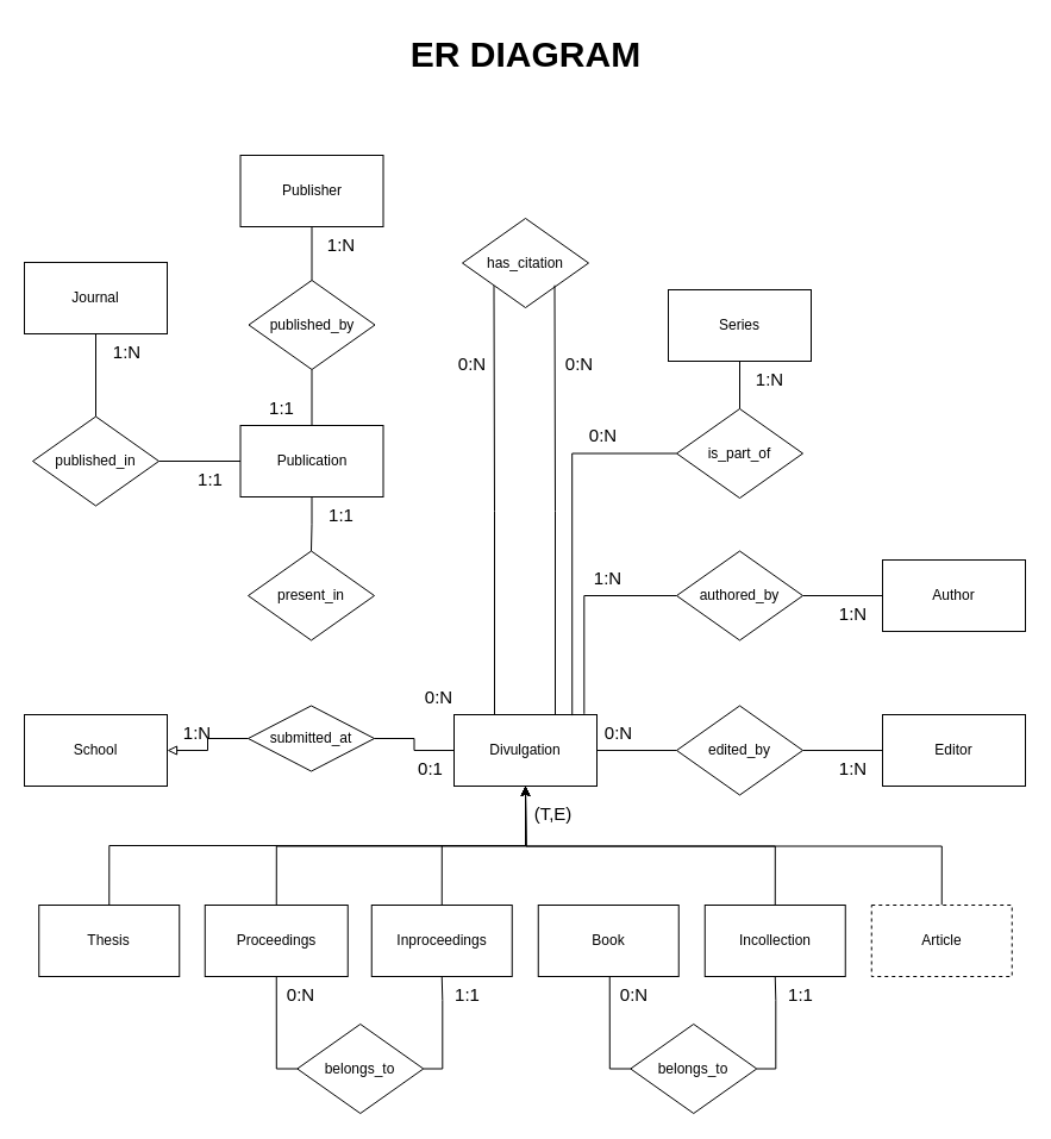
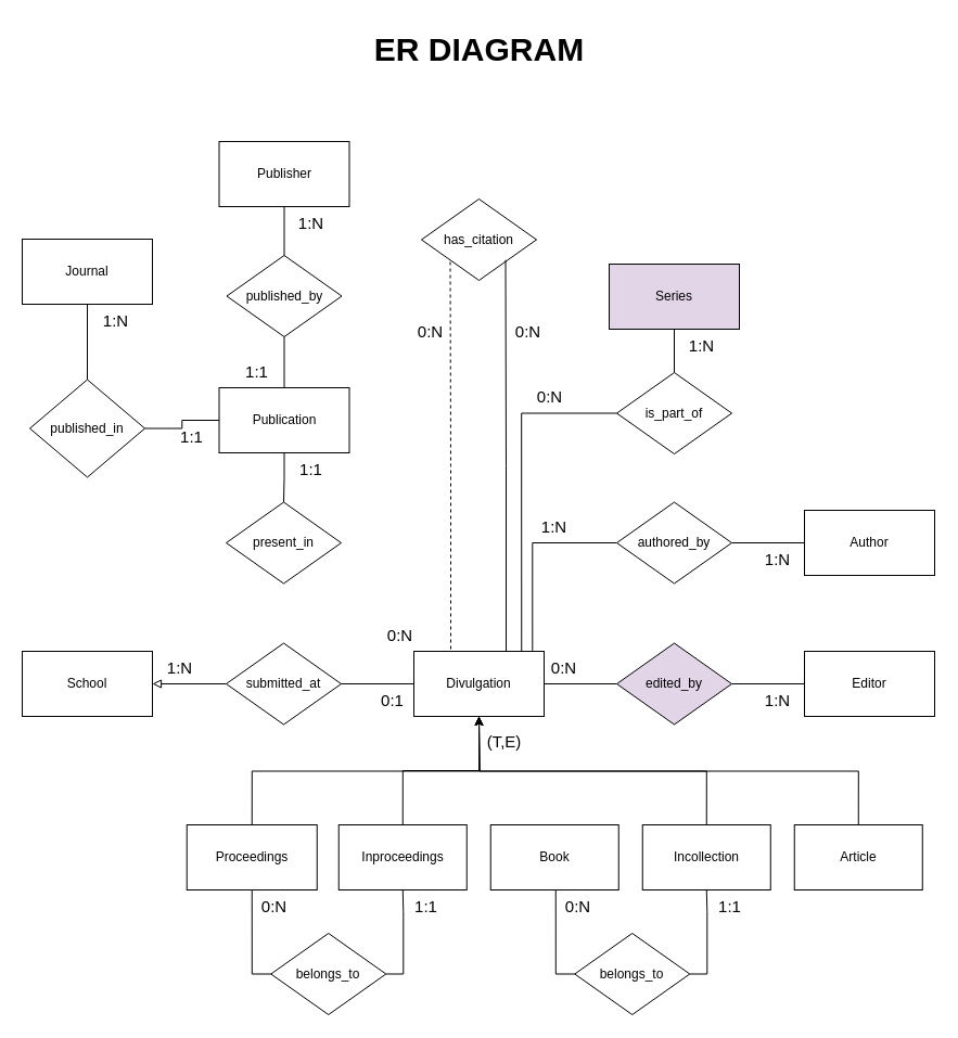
  <mxCell id="0" />
  <mxCell id="1" parent="0" />
  <mxCell id="2" value="Author" style="rounded=0;whiteSpace=wrap;html=1;" parent="1" vertex="1"><mxGeometry x="741" y="470" width="120" height="60" as="geometry" /></mxCell>
  <mxCell id="3" value="" style="edgeStyle=orthogonalEdgeStyle;rounded=0;orthogonalLoop=1;jettySize=auto;html=1;strokeColor=default;endArrow=none;endFill=0;" parent="1" source="5" target="2" edge="1"><mxGeometry relative="1" as="geometry" /></mxCell>
  <mxCell id="4" style="edgeStyle=orthogonalEdgeStyle;rounded=0;orthogonalLoop=1;jettySize=auto;html=1;exitX=0;exitY=0.5;exitDx=0;exitDy=0;entryX=0.911;entryY=-0.011;entryDx=0;entryDy=0;entryPerimeter=0;endArrow=none;endFill=0;" parent="1" source="5" target="20" edge="1"><mxGeometry relative="1" as="geometry" /></mxCell>
  <mxCell id="5" value="authored_by" style="rhombus;whiteSpace=wrap;html=1;" parent="1" vertex="1"><mxGeometry x="568" y="462.5" width="106" height="75" as="geometry" /></mxCell>
  <mxCell id="6" value="" style="edgeStyle=orthogonalEdgeStyle;rounded=0;orthogonalLoop=1;jettySize=auto;html=1;strokeColor=default;endArrow=none;endFill=0;" parent="1" source="7" target="8" edge="1"><mxGeometry relative="1" as="geometry" /></mxCell>
  <mxCell id="7" value="Journal" style="rounded=0;whiteSpace=wrap;html=1;" parent="1" vertex="1"><mxGeometry x="20" width="120" height="60" as="geometry" y="220" /></mxCell>
- <mxCell id="8" value="published_in" style="rhombus;whiteSpace=wrap;html=1;" parent="1" vertex="1"><mxGeometry x="27" y="349.5" width="106" height="75" as="geometry" /></mxCell>
+ <mxCell id="8" value="published_in" style="rhombus;whiteSpace=wrap;html=1;" parent="1" vertex="1"><mxGeometry x="27" y="349.5" width="106" height="90" as="geometry" /></mxCell>
  <mxCell id="9" value="Editor" style="rounded=0;whiteSpace=wrap;html=1;" parent="1" vertex="1"><mxGeometry x="741" y="600" width="120" height="60" as="geometry" /></mxCell>
  <mxCell id="10" value="" style="edgeStyle=orthogonalEdgeStyle;rounded=0;orthogonalLoop=1;jettySize=auto;html=1;strokeColor=default;endArrow=none;endFill=0;" parent="1" source="12" target="9" edge="1"><mxGeometry relative="1" as="geometry" /></mxCell>
  <mxCell id="11" style="edgeStyle=orthogonalEdgeStyle;rounded=0;orthogonalLoop=1;jettySize=auto;html=1;exitX=0;exitY=0.5;exitDx=0;exitDy=0;entryX=1;entryY=0.5;entryDx=0;entryDy=0;endArrow=none;endFill=0;" parent="1" source="12" target="20" edge="1"><mxGeometry relative="1" as="geometry" /></mxCell>
- <mxCell id="12" value="edited_by" style="rhombus;whiteSpace=wrap;html=1;" parent="1" vertex="1"><mxGeometry x="568" y="592.5" width="106" height="75" as="geometry" /></mxCell>
+ <mxCell id="12" value="edited_by" style="rhombus;whiteSpace=wrap;html=1;fillColor=#e1d5e7;" parent="1" vertex="1"><mxGeometry x="568" y="592.5" width="106" height="75" as="geometry" /></mxCell>
  <mxCell id="13" value="Publisher" style="rounded=0;whiteSpace=wrap;html=1;" parent="1" vertex="1"><mxGeometry x="201.5" y="130" width="120" height="60" as="geometry" /></mxCell>
  <mxCell id="14" value="School" style="rounded=0;whiteSpace=wrap;html=1;" parent="1" vertex="1"><mxGeometry x="20" y="600" width="120" height="60" as="geometry" /></mxCell>
- <mxCell id="15" value="Series" style="rounded=0;whiteSpace=wrap;html=1;" parent="1" vertex="1"><mxGeometry x="561" y="243" width="120" height="60" as="geometry" /></mxCell>
+ <mxCell id="15" value="Series" style="rounded=0;whiteSpace=wrap;html=1;fillColor=#e1d5e7;" parent="1" vertex="1"><mxGeometry x="561" y="243" width="120" height="60" as="geometry" /></mxCell>
  <mxCell id="16" style="edgeStyle=orthogonalEdgeStyle;rounded=0;orthogonalLoop=1;jettySize=auto;html=1;exitX=0;exitY=0.5;exitDx=0;exitDy=0;entryX=1;entryY=0.5;entryDx=0;entryDy=0;endArrow=block;endFill=0;" parent="1" source="18" target="14" edge="1"><mxGeometry relative="1" as="geometry" /></mxCell>
  <mxCell id="17" style="edgeStyle=orthogonalEdgeStyle;rounded=0;orthogonalLoop=1;jettySize=auto;html=1;exitX=1;exitY=0.5;exitDx=0;exitDy=0;entryX=0;entryY=0.5;entryDx=0;entryDy=0;endArrow=none;endFill=0;" parent="1" source="18" target="20" edge="1"><mxGeometry relative="1" as="geometry" /></mxCell>
- <mxCell id="18" value="submitted_at" style="rhombus;whiteSpace=wrap;html=1;" parent="1" vertex="1"><mxGeometry x="208" y="592.5" width="106" height="55" as="geometry" /></mxCell>
- <mxCell id="19" style="edgeStyle=orthogonalEdgeStyle;rounded=0;orthogonalLoop=1;jettySize=auto;html=1;exitX=0.25;exitY=0;exitDx=0;exitDy=0;entryX=0;entryY=1;entryDx=0;entryDy=0;endArrow=none;endFill=0;" parent="1" source="20" target="27" edge="1"><mxGeometry relative="1" as="geometry"><Array as="points"><mxPoint x="415" y="600" /><mxPoint x="415" y="429" /></Array></mxGeometry></mxCell>
+ <mxCell id="18" value="submitted_at" style="rhombus;whiteSpace=wrap;html=1;" parent="1" vertex="1"><mxGeometry x="208" y="592.5" width="106" height="75" as="geometry" /></mxCell>
+ <mxCell id="19" style="edgeStyle=orthogonalEdgeStyle;rounded=0;orthogonalLoop=1;jettySize=auto;html=1;exitX=0.25;exitY=0;exitDx=0;exitDy=0;entryX=0;entryY=1;entryDx=0;entryDy=0;endArrow=none;endFill=0;dashed=1;" parent="1" source="20" target="27" edge="1"><mxGeometry relative="1" as="geometry"><Array as="points"><mxPoint x="415" y="600" /><mxPoint x="415" y="429" /></Array></mxGeometry></mxCell>
  <mxCell id="20" value="Divulgation" style="rounded=0;whiteSpace=wrap;html=1;" parent="1" vertex="1"><mxGeometry x="381" y="600" width="120" height="60" as="geometry" /></mxCell>
  <mxCell id="21" style="edgeStyle=orthogonalEdgeStyle;rounded=0;orthogonalLoop=1;jettySize=auto;html=1;exitX=0.5;exitY=0;exitDx=0;exitDy=0;entryX=0.5;entryY=1;entryDx=0;entryDy=0;endArrow=none;endFill=0;" parent="1" source="23" target="13" edge="1"><mxGeometry relative="1" as="geometry" /></mxCell>
  <mxCell id="22" style="edgeStyle=orthogonalEdgeStyle;rounded=0;orthogonalLoop=1;jettySize=auto;html=1;exitX=0.5;exitY=1;exitDx=0;exitDy=0;entryX=0.5;entryY=0;entryDx=0;entryDy=0;endArrow=none;endFill=0;" parent="1" source="23" target="57" edge="1"><mxGeometry relative="1" as="geometry" /></mxCell>
  <mxCell id="23" value="published_by" style="rhombus;whiteSpace=wrap;html=1;" parent="1" vertex="1"><mxGeometry x="208.5" y="235" width="106" height="75" as="geometry" /></mxCell>
  <mxCell id="24" style="edgeStyle=orthogonalEdgeStyle;rounded=0;orthogonalLoop=1;jettySize=auto;html=1;exitX=0.5;exitY=0;exitDx=0;exitDy=0;entryX=0.5;entryY=1;entryDx=0;entryDy=0;endArrow=none;endFill=0;" parent="1" source="26" target="15" edge="1"><mxGeometry relative="1" as="geometry" /></mxCell>
  <mxCell id="25" style="edgeStyle=orthogonalEdgeStyle;rounded=0;orthogonalLoop=1;jettySize=auto;html=1;exitX=0;exitY=0.5;exitDx=0;exitDy=0;entryX=0.827;entryY=0.01;entryDx=0;entryDy=0;endArrow=none;endFill=0;entryPerimeter=0;" parent="1" source="26" target="20" edge="1"><mxGeometry relative="1" as="geometry" /></mxCell>
  <mxCell id="26" value="is_part_of" style="rhombus;whiteSpace=wrap;html=1;" parent="1" vertex="1"><mxGeometry x="568" y="343" width="106" height="75" as="geometry" /></mxCell>
  <mxCell id="27" value="has_citation" style="rhombus;whiteSpace=wrap;html=1;" parent="1" vertex="1"><mxGeometry x="388" y="183" width="106" height="75" as="geometry" /></mxCell>
- <mxCell id="28" style="edgeStyle=orthogonalEdgeStyle;rounded=0;orthogonalLoop=1;jettySize=auto;html=1;exitX=0.5;exitY=0;exitDx=0;exitDy=0;entryX=0.5;entryY=1;entryDx=0;entryDy=0;" parent="1" source="29" target="20" edge="1"><mxGeometry relative="1" as="geometry" /></mxCell>
- <mxCell id="29" value="Thesis" style="rounded=0;whiteSpace=wrap;html=1;" parent="1" vertex="1"><mxGeometry x="32.25" y="760" width="118" height="60" as="geometry" /></mxCell>
  <mxCell id="30" style="edgeStyle=orthogonalEdgeStyle;rounded=0;orthogonalLoop=1;jettySize=auto;html=1;exitX=0.5;exitY=0;exitDx=0;exitDy=0;" parent="1" source="31" edge="1"><mxGeometry relative="1" as="geometry"><mxPoint x="441" y="660" as="targetPoint" /></mxGeometry></mxCell>
  <mxCell id="31" value="Proceedings" style="rounded=0;whiteSpace=wrap;html=1;" parent="1" vertex="1"><mxGeometry x="171.75" y="760" width="120" height="60" as="geometry" /></mxCell>
  <mxCell id="32" style="edgeStyle=orthogonalEdgeStyle;rounded=0;orthogonalLoop=1;jettySize=auto;html=1;exitX=0.5;exitY=0;exitDx=0;exitDy=0;entryX=0.5;entryY=1;entryDx=0;entryDy=0;" parent="1" source="33" target="20" edge="1"><mxGeometry relative="1" as="geometry" /></mxCell>
  <mxCell id="33" value="Inproceedings" style="rounded=0;whiteSpace=wrap;html=1;" parent="1" vertex="1"><mxGeometry x="311.75" y="760" width="118" height="60" as="geometry" /></mxCell>
  <mxCell id="34" value="Book" style="rounded=0;whiteSpace=wrap;html=1;" parent="1" vertex="1"><mxGeometry x="451.75" y="760" width="118" height="60" as="geometry" /></mxCell>
  <mxCell id="35" style="edgeStyle=orthogonalEdgeStyle;rounded=0;orthogonalLoop=1;jettySize=auto;html=1;exitX=0.5;exitY=0;exitDx=0;exitDy=0;" parent="1" source="36" edge="1"><mxGeometry relative="1" as="geometry"><mxPoint x="441" y="660" as="targetPoint" /></mxGeometry></mxCell>
  <mxCell id="36" value="Incollection" style="rounded=0;whiteSpace=wrap;html=1;" parent="1" vertex="1"><mxGeometry x="591.75" y="760" width="118" height="60" as="geometry" /></mxCell>
  <mxCell id="37" style="edgeStyle=orthogonalEdgeStyle;rounded=0;orthogonalLoop=1;jettySize=auto;html=1;exitX=0.5;exitY=0;exitDx=0;exitDy=0;" parent="1" source="38" edge="1"><mxGeometry relative="1" as="geometry"><mxPoint x="441" y="660" as="targetPoint" /></mxGeometry></mxCell>
- <mxCell id="38" value="Article" style="rounded=0;whiteSpace=wrap;html=1;dashed=1;" parent="1" vertex="1"><mxGeometry x="731.75" y="760" width="118" height="60" as="geometry" /></mxCell>
+ <mxCell id="38" value="Article" style="rounded=0;whiteSpace=wrap;html=1;" parent="1" vertex="1"><mxGeometry x="731.75" y="760" width="118" height="60" as="geometry" /></mxCell>
  <mxCell id="39" value="&lt;font style=&quot;font-size: 15px;&quot;&gt;(T,E)&lt;/font&gt;" style="text;html=1;align=center;verticalAlign=middle;resizable=0;points=[];autosize=1;strokeColor=none;fillColor=none;" parent="1" vertex="1"><mxGeometry x="434" y="667.5" width="60" height="30" as="geometry" /></mxCell>
  <mxCell id="40" value="1:N" style="text;html=1;align=center;verticalAlign=middle;resizable=0;points=[];autosize=1;strokeColor=none;fillColor=none;fontSize=15;" parent="1" vertex="1"><mxGeometry x="140" y="600" width="50" height="30" as="geometry" /></mxCell>
  <mxCell id="41" value="0:1" style="text;html=1;align=center;verticalAlign=middle;resizable=0;points=[];autosize=1;strokeColor=none;fillColor=none;fontSize=15;" parent="1" vertex="1"><mxGeometry x="341" y="630" width="40" height="30" as="geometry" /></mxCell>
  <mxCell id="42" value="1:1" style="text;html=1;align=center;verticalAlign=middle;resizable=0;points=[];autosize=1;strokeColor=none;fillColor=none;fontSize=15;" parent="1" vertex="1"><mxGeometry x="156" y="387" width="40" height="30" as="geometry" /></mxCell>
  <mxCell id="43" value="1:1" style="text;html=1;align=center;verticalAlign=middle;resizable=0;points=[];autosize=1;strokeColor=none;fillColor=none;fontSize=15;" parent="1" vertex="1"><mxGeometry x="216" y="327" width="40" height="30" as="geometry" /></mxCell>
  <mxCell id="44" value="0:N" style="text;html=1;align=center;verticalAlign=middle;resizable=0;points=[];autosize=1;strokeColor=none;fillColor=none;fontSize=15;" parent="1" vertex="1"><mxGeometry x="371" y="290" width="50" height="30" as="geometry" /></mxCell>
  <mxCell id="45" value="0:N" style="text;html=1;align=center;verticalAlign=middle;resizable=0;points=[];autosize=1;strokeColor=none;fillColor=none;fontSize=15;" parent="1" vertex="1"><mxGeometry x="481" y="349.5" width="50" height="30" as="geometry" /></mxCell>
  <mxCell id="46" value="0:N" style="text;html=1;align=center;verticalAlign=middle;resizable=0;points=[];autosize=1;strokeColor=none;fillColor=none;fontSize=15;" parent="1" vertex="1"><mxGeometry x="494" y="600" width="50" height="30" as="geometry" /></mxCell>
  <mxCell id="47" value="1:N" style="text;html=1;align=center;verticalAlign=middle;resizable=0;points=[];autosize=1;strokeColor=none;fillColor=none;fontSize=15;" parent="1" vertex="1"><mxGeometry x="484.5" y="470" width="50" height="30" as="geometry" /></mxCell>
  <mxCell id="48" value="1:N" style="text;html=1;align=center;verticalAlign=middle;resizable=0;points=[];autosize=1;strokeColor=none;fillColor=none;fontSize=15;" parent="1" vertex="1"><mxGeometry x="80.5" y="280" width="50" height="30" as="geometry" /></mxCell>
  <mxCell id="49" value="1:N" style="text;html=1;align=center;verticalAlign=middle;resizable=0;points=[];autosize=1;strokeColor=none;fillColor=none;fontSize=15;" parent="1" vertex="1"><mxGeometry x="261" y="190" width="50" height="30" as="geometry" /></mxCell>
  <mxCell id="50" value="1:N" style="text;html=1;align=center;verticalAlign=middle;resizable=0;points=[];autosize=1;strokeColor=none;fillColor=none;fontSize=15;" parent="1" vertex="1"><mxGeometry x="621" y="303" width="50" height="30" as="geometry" /></mxCell>
  <mxCell id="51" value="1:N" style="text;html=1;align=center;verticalAlign=middle;resizable=0;points=[];autosize=1;strokeColor=none;fillColor=none;fontSize=15;" parent="1" vertex="1"><mxGeometry x="691" y="500" width="50" height="30" as="geometry" /></mxCell>
  <mxCell id="52" value="1:N" style="text;html=1;align=center;verticalAlign=middle;resizable=0;points=[];autosize=1;strokeColor=none;fillColor=none;fontSize=15;" parent="1" vertex="1"><mxGeometry x="691" y="630" width="50" height="30" as="geometry" /></mxCell>
  <mxCell id="53" style="edgeStyle=orthogonalEdgeStyle;rounded=0;orthogonalLoop=1;jettySize=auto;html=1;exitX=0.25;exitY=0;exitDx=0;exitDy=0;entryX=0;entryY=1;entryDx=0;entryDy=0;endArrow=none;endFill=0;" parent="1" edge="1"><mxGeometry relative="1" as="geometry"><mxPoint x="462" y="600" as="sourcePoint" /><mxPoint x="465.5" y="239.25" as="targetPoint" /><Array as="points"><mxPoint x="466" y="600" /><mxPoint x="466" y="429" /></Array></mxGeometry></mxCell>
  <mxCell id="54" value="0:N" style="text;html=1;align=center;verticalAlign=middle;resizable=0;points=[];autosize=1;strokeColor=none;fillColor=none;fontSize=15;" parent="1" vertex="1"><mxGeometry x="461" y="290" width="50" height="30" as="geometry" /></mxCell>
  <mxCell id="55" style="edgeStyle=orthogonalEdgeStyle;rounded=0;orthogonalLoop=1;jettySize=auto;html=1;exitX=0;exitY=0.5;exitDx=0;exitDy=0;endArrow=none;endFill=0;entryX=1;entryY=0.5;entryDx=0;entryDy=0;" parent="1" source="57" target="8" edge="1"><mxGeometry relative="1" as="geometry"><mxPoint x="151.5" y="387" as="targetPoint" /></mxGeometry></mxCell>
  <mxCell id="56" style="edgeStyle=orthogonalEdgeStyle;rounded=0;orthogonalLoop=1;jettySize=auto;html=1;exitX=0.5;exitY=1;exitDx=0;exitDy=0;entryX=0.5;entryY=0;entryDx=0;entryDy=0;endArrow=none;endFill=0;" parent="1" source="57" target="60" edge="1"><mxGeometry relative="1" as="geometry" /></mxCell>
  <mxCell id="57" value="Publication" style="rounded=0;whiteSpace=wrap;html=1;" parent="1" vertex="1"><mxGeometry x="201.5" y="357" width="120" height="60" as="geometry" /></mxCell>
  <mxCell id="58" value="0:N" style="text;html=1;align=center;verticalAlign=middle;resizable=0;points=[];autosize=1;strokeColor=none;fillColor=none;fontSize=15;" parent="1" vertex="1"><mxGeometry x="343" y="570" width="50" height="30" as="geometry" /></mxCell>
  <mxCell id="59" value="1:1" style="text;html=1;align=center;verticalAlign=middle;resizable=0;points=[];autosize=1;strokeColor=none;fillColor=none;fontSize=15;" parent="1" vertex="1"><mxGeometry x="266" y="417" width="40" height="30" as="geometry" /></mxCell>
  <mxCell id="60" value="present_in" style="rhombus;whiteSpace=wrap;html=1;" parent="1" vertex="1"><mxGeometry x="208" y="462.5" width="106" height="75" as="geometry" /></mxCell>
  <mxCell id="61" style="edgeStyle=orthogonalEdgeStyle;rounded=0;orthogonalLoop=1;jettySize=auto;html=1;exitX=1;exitY=0.5;exitDx=0;exitDy=0;entryX=0.5;entryY=1;entryDx=0;entryDy=0;fontSize=20;endArrow=none;endFill=0;" edge="1" parent="1" source="63" target="33"><mxGeometry relative="1" as="geometry"><Array as="points"><mxPoint x="371.25" y="898" /><mxPoint x="371.25" y="840" /></Array></mxGeometry></mxCell>
  <mxCell id="62" style="edgeStyle=orthogonalEdgeStyle;rounded=0;orthogonalLoop=1;jettySize=auto;html=1;exitX=0;exitY=0.5;exitDx=0;exitDy=0;fontSize=20;endArrow=none;endFill=0;entryX=0.5;entryY=1;entryDx=0;entryDy=0;" edge="1" parent="1" source="63" target="31"><mxGeometry relative="1" as="geometry"><mxPoint x="232.25" y="830" as="targetPoint" /><Array as="points"><mxPoint x="232.25" y="898" /></Array></mxGeometry></mxCell>
  <mxCell id="63" value="belongs_to" style="rhombus;whiteSpace=wrap;html=1;" vertex="1" parent="1"><mxGeometry x="249.25" y="860" width="106" height="75" as="geometry" /></mxCell>
  <mxCell id="64" value="0:N" style="text;html=1;align=center;verticalAlign=middle;resizable=0;points=[];autosize=1;strokeColor=none;fillColor=none;fontSize=15;" vertex="1" parent="1"><mxGeometry x="227.25" y="820" width="50" height="30" as="geometry" /></mxCell>
  <mxCell id="65" value="1:1" style="text;html=1;align=center;verticalAlign=middle;resizable=0;points=[];autosize=1;strokeColor=none;fillColor=none;fontSize=15;" vertex="1" parent="1"><mxGeometry x="372.25" y="820" width="40" height="30" as="geometry" /></mxCell>
  <mxCell id="66" style="edgeStyle=orthogonalEdgeStyle;rounded=0;orthogonalLoop=1;jettySize=auto;html=1;exitX=1;exitY=0.5;exitDx=0;exitDy=0;entryX=0.5;entryY=1;entryDx=0;entryDy=0;fontSize=20;endArrow=none;endFill=0;" edge="1" source="68" parent="1"><mxGeometry relative="1" as="geometry"><mxPoint x="650.75" y="820" as="targetPoint" /><Array as="points"><mxPoint x="651.25" y="898" /><mxPoint x="651.25" y="840" /></Array></mxGeometry></mxCell>
  <mxCell id="67" style="edgeStyle=orthogonalEdgeStyle;rounded=0;orthogonalLoop=1;jettySize=auto;html=1;exitX=0;exitY=0.5;exitDx=0;exitDy=0;fontSize=20;endArrow=none;endFill=0;entryX=0.5;entryY=1;entryDx=0;entryDy=0;" edge="1" source="68" parent="1"><mxGeometry relative="1" as="geometry"><mxPoint x="511.75" y="820" as="targetPoint" /><Array as="points"><mxPoint x="512.25" y="898" /></Array></mxGeometry></mxCell>
  <mxCell id="68" value="belongs_to" style="rhombus;whiteSpace=wrap;html=1;" vertex="1" parent="1"><mxGeometry x="529.25" y="860" width="106" height="75" as="geometry" /></mxCell>
  <mxCell id="69" value="0:N" style="text;html=1;align=center;verticalAlign=middle;resizable=0;points=[];autosize=1;strokeColor=none;fillColor=none;fontSize=15;" vertex="1" parent="1"><mxGeometry x="507.25" y="820" width="50" height="30" as="geometry" /></mxCell>
  <mxCell id="70" value="1:1" style="text;html=1;align=center;verticalAlign=middle;resizable=0;points=[];autosize=1;strokeColor=none;fillColor=none;fontSize=15;" vertex="1" parent="1"><mxGeometry x="652.25" y="820" width="40" height="30" as="geometry" /></mxCell>
  <mxCell id="71" value="&lt;b&gt;ER DIAGRAM&lt;/b&gt;" style="text;html=1;align=center;verticalAlign=middle;resizable=0;points=[];autosize=1;strokeColor=none;fillColor=none;fontSize=30;" vertex="1" parent="1"><mxGeometry x="331" y="20" width="220" height="50" as="geometry" /></mxCell>
